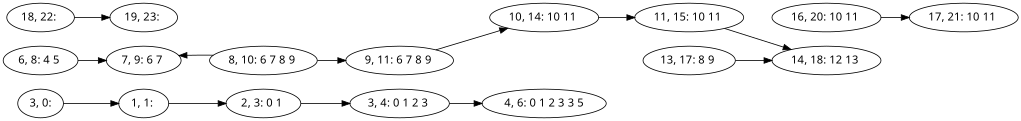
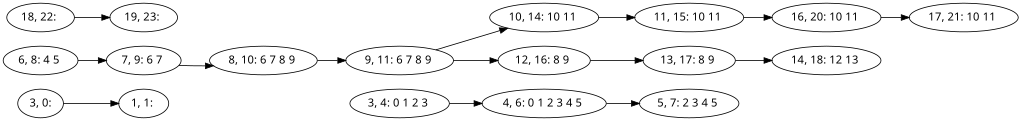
  digraph {
    fontname="Noto Sans"
    rankdir=LR
    node [fontname="Noto Sans"]
    edge [fontname="Noto Sans"]
    n1 [label="3, 0:"]
    n2 [label="1, 1: "]
-   n3 [label="2, 3: 0 1 "]
    n4 [label="3, 4: 0 1 2 3 "]
-   n5 [label="4, 6: 0 1 2 3 3 5"]
+   n5 [label="4, 6: 0 1 2 3 4 5 "]
+   n6 [label="5, 7: 2 3 4 5 "]
    n7 [label="6, 8: 4 5 "]
    n8 [label="7, 9: 6 7 "]
    n9 [label="8, 10: 6 7 8 9 "]
    n10 [label="9, 11: 6 7 8 9 "]
    n11 [label="10, 14: 10 11 "]
+   n12 [label="12, 16: 8 9 "]
    n13 [label="11, 15: 10 11 "]
    n14 [label="13, 17: 8 9 "]
    n15 [label="16, 20: 10 11 "]
    n16 [label="17, 21: 10 11 "]
    n17 [label="14, 18: 12 13 "]
    n18 [label="18, 22: "]
    n19 [label="19, 23: "]
    n1 -> n2
-   n2 -> n3
-   n3 -> n4
    n4 -> n5
+   n5 -> n6
    n7 -> n8
-   n9 -> n8
+   n8 -> n9
    n9 -> n10
    n10 -> n11
+   n10 -> n12
    n11 -> n13
-   n13 -> n17
+   n12 -> n14
+   n13 -> n15
    n14 -> n17
    n15 -> n16
    n18 -> n19
  }
